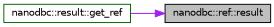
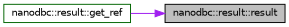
  digraph {
    rankdir=RL
    node [fontname=Helvetica fontsize=10 shape=record style=filled]
-   n1 [color=black fillcolor=grey75 fontcolor=black height=0.2 label="nanodbc::ref::result" width=0.4]
+   n1 [color=black fillcolor=grey75 fontcolor=black height=0.2 label="nanodbc::result::result" width=0.4]
    n2 [color=darkgreen fillcolor=white height=0.2 label="nanodbc::result::get_ref" width=0.4]
    n1 -> n2 [color=purple dir=back fontname=Helvetica fontsize=10 labelfontname=Helvetica labelfontsize=10 style=solid]
  }
